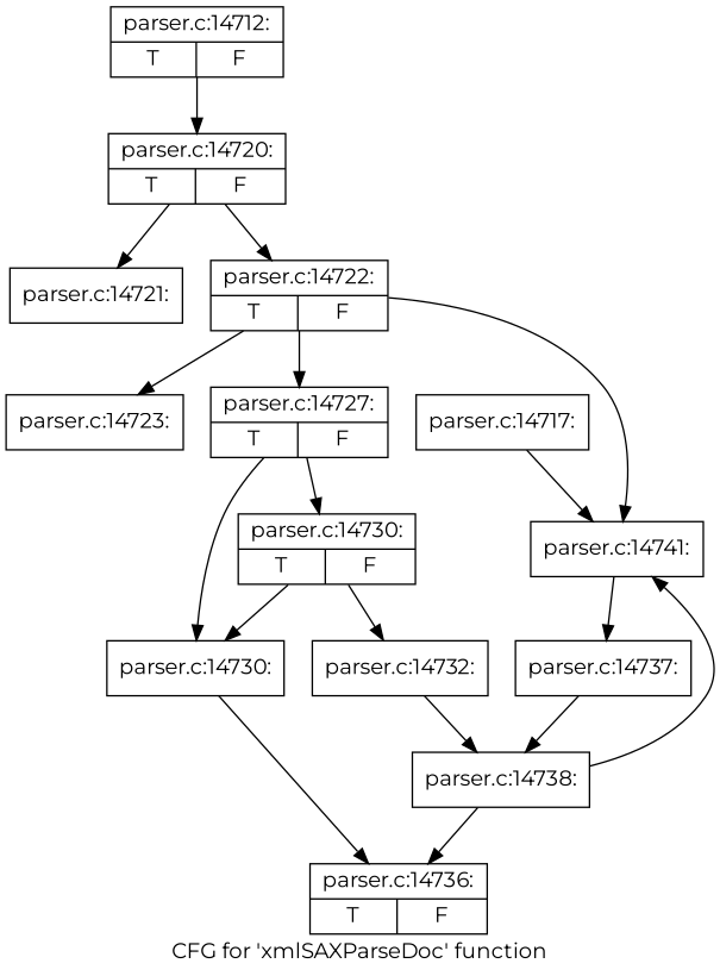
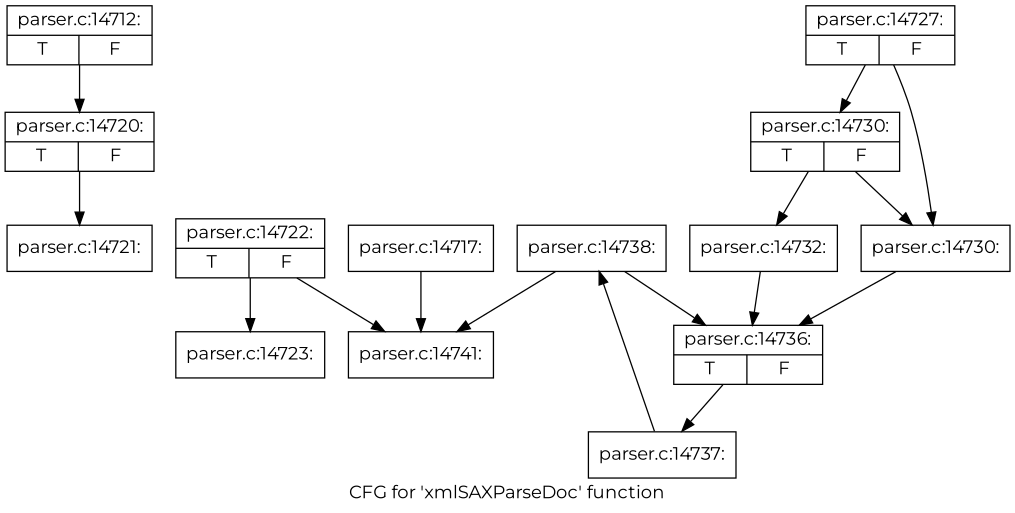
  digraph {
    fontname=Montserrat
    label="CFG for 'xmlSAXParseDoc' function"
    node [fontname=Montserrat shape=record]
    edge [fontname=Montserrat]
    n1 [label="{parser.c:14712:|{<s0>T|<s1>F}}"]
    n2 [label="{parser.c:14720:|{<s0>T|<s1>F}}"]
    n3 [label="{parser.c:14717:}"]
    n4 [label="{parser.c:14741:}"]
    n5 [label="{parser.c:14721:}"]
    n6 [label="{parser.c:14722:|{<s0>T|<s1>F}}"]
    n7 [label="{parser.c:14723:}"]
    n8 [label="{parser.c:14727:|{<s0>T|<s1>F}}"]
    n9 [label="{parser.c:14730:}"]
    n10 [label="{parser.c:14730:|{<s0>T|<s1>F}}"]
    n11 [label="{parser.c:14736:|{<s0>T|<s1>F}}"]
    n12 [label="{parser.c:14732:}"]
    n13 [label="{parser.c:14737:}"]
    n14 [label="{parser.c:14738:}"]
    n1 -> n2
    n2 -> n5
-   n2 -> n6
    n3 -> n4
    n6 -> n4
    n6 -> n7
-   n6 -> n8
    n8 -> n9
    n8 -> n10
    n9 -> n11
    n10 -> n9
    n10 -> n12
-   n4 -> n13
-   n12 -> n14
+   n11 -> n13
+   n12 -> n11
    n13 -> n14
    n14 -> n4
    n14 -> n11
  }
